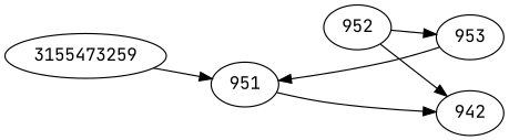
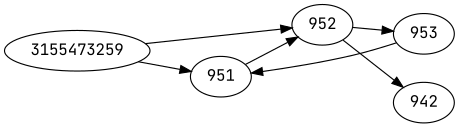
  strict digraph {
    fontname="JetBrains Mono"
    rankdir=LR
    node [fontname="JetBrains Mono"]
    edge [fontname="JetBrains Mono"]
    3155473259
    951
    952
    n4 [label=942]
    953
    3155473259 -> 951
-   951 -> n4
+   3155473259 -> 952
+   951 -> 952
    952 -> n4
    952 -> 953
    953 -> 951
  }
